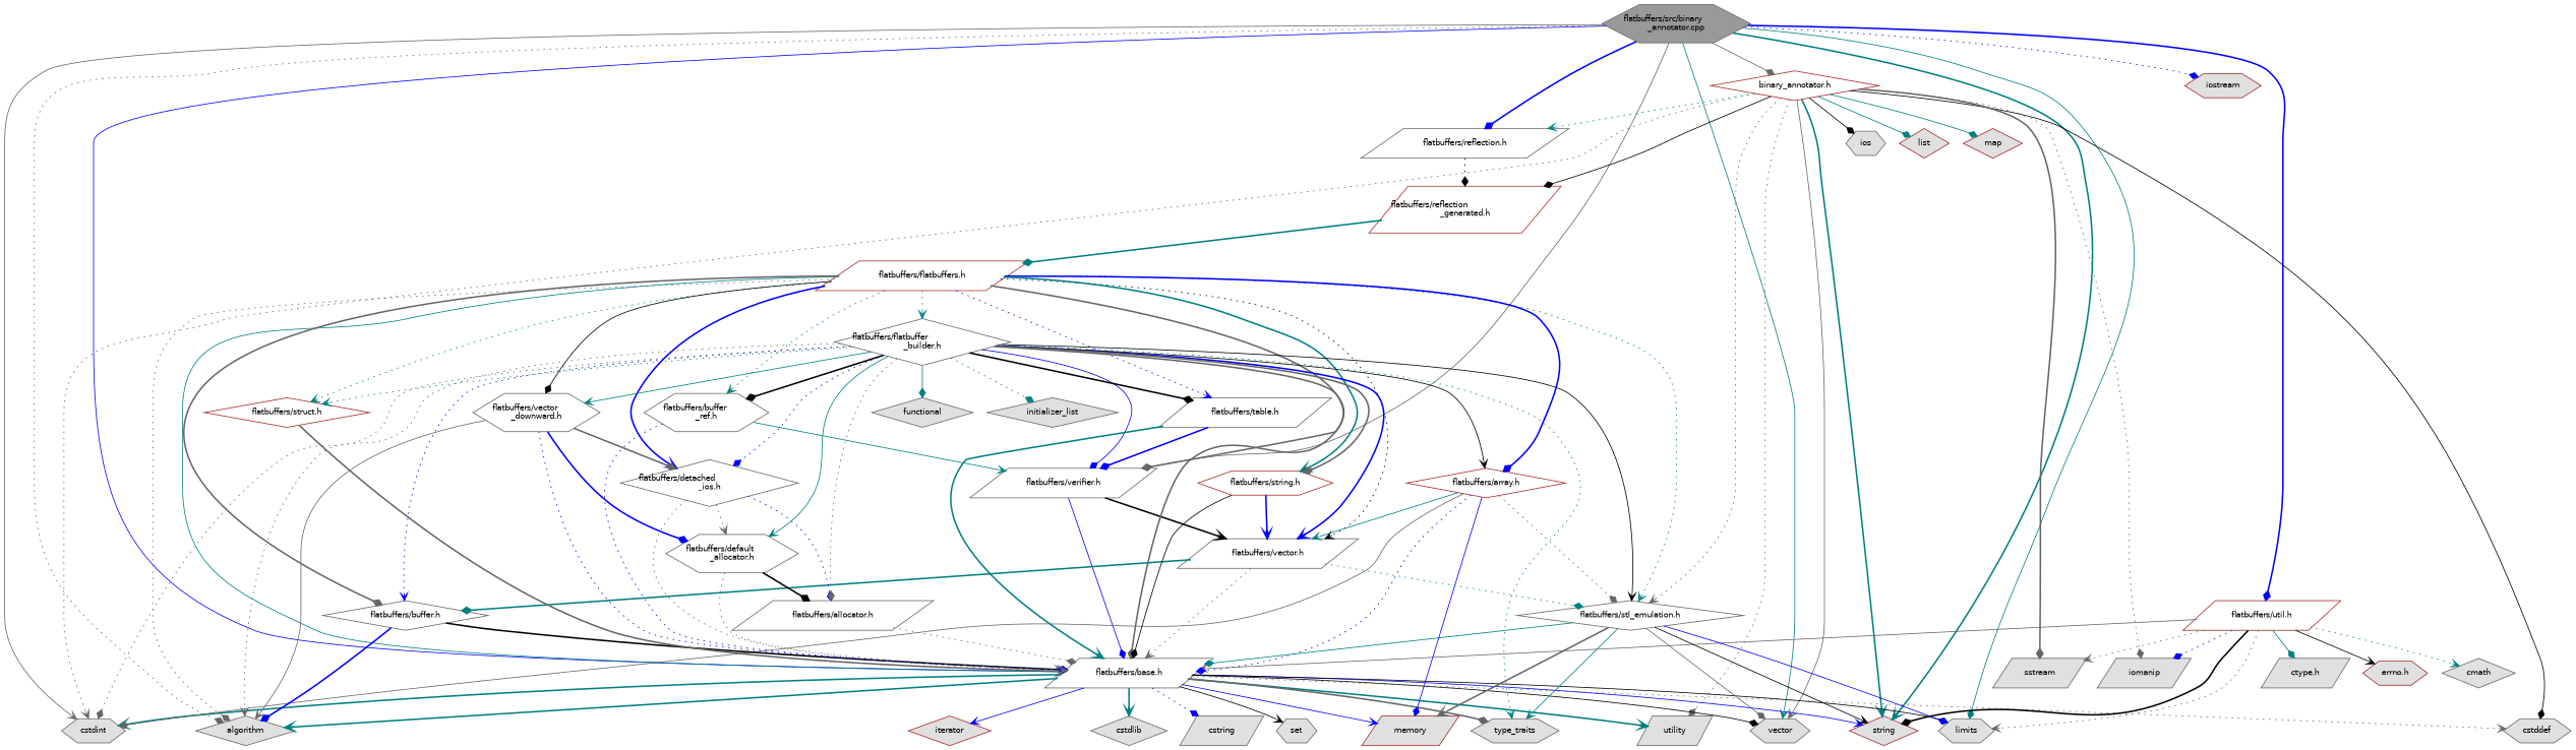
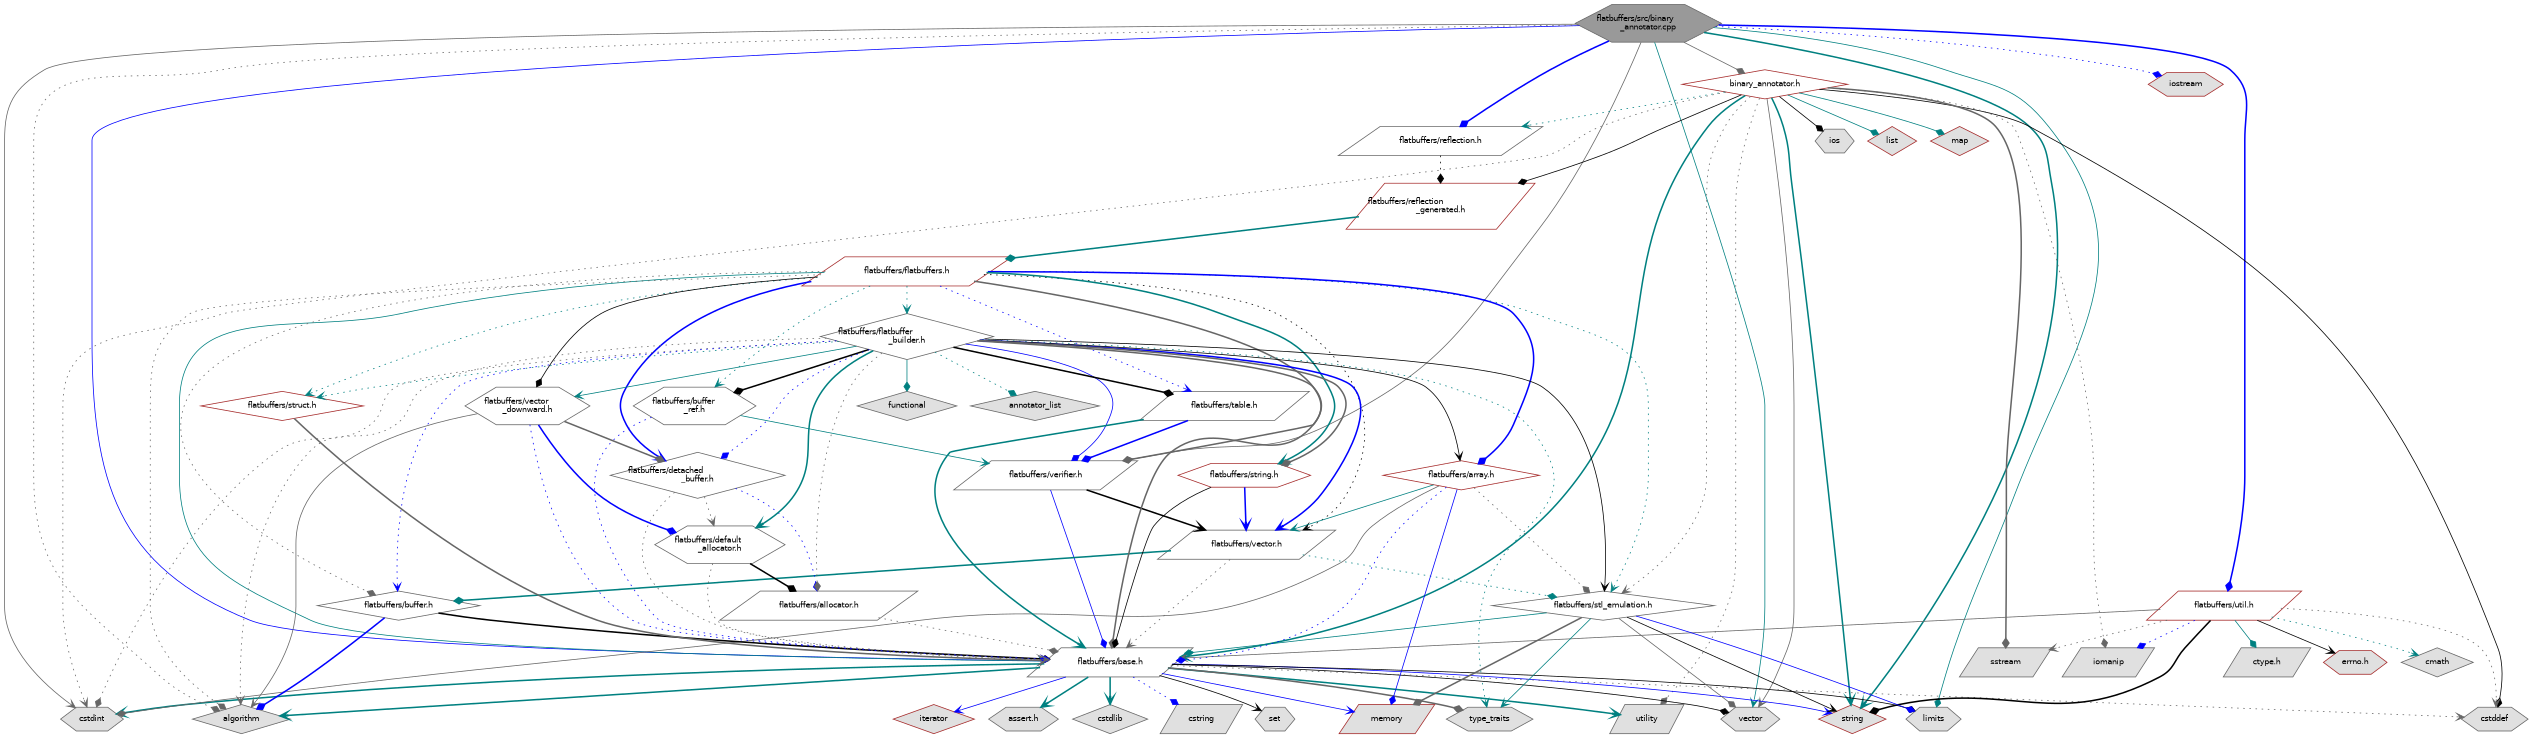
  digraph {
    node [color=gray40 fillcolor="#E0E0E0" fontname=Helvetica fontsize=10 shape=diamond style=filled]
    edge [arrowhead=diamond color=gray40 fontname=Helvetica fontsize=10 labelfontname=Helvetica labelfontsize=10 style=solid]
    n1 [fillcolor=grey60 fontcolor=black height=0.2 label="flatbuffers/src/binary\l_annotator.cpp" shape=hexagon width=0.4]
    n2 [color=brown fillcolor=white height=0.2 label="binary_annotator.h" width=0.4]
    n3 [height=0.2 label=cstdint shape=hexagon width=0.4]
    n4 [color=brown height=0.2 label=string width=0.4]
    n5 [height=0.2 label=vector shape=hexagon width=0.4]
    n6 [fillcolor=white height=0.2 label="flatbuffers/base.h" shape=parallelogram width=0.4]
    n7 [height=0.2 label=algorithm width=0.4]
    n8 [height=0.2 label=limits shape=hexagon width=0.4]
    n9 [fillcolor=white height=0.2 label="flatbuffers/reflection.h" shape=parallelogram width=0.4]
    n10 [fillcolor=white height=0.2 label="flatbuffers/verifier.h" shape=parallelogram width=0.4]
    n11 [color=brown height=0.2 label=iostream shape=hexagon width=0.4]
    n12 [color=brown fillcolor=white height=0.2 label="flatbuffers/util.h" shape=parallelogram width=0.4]
    n13 [height=0.2 label=cstddef shape=hexagon width=0.4]
    n14 [height=0.2 label=iomanip shape=parallelogram width=0.4]
    n15 [height=0.2 label=ios shape=hexagon width=0.4]
    n16 [color=brown height=0.2 label=list width=0.4]
    n17 [color=brown height=0.2 label=map width=0.4]
    n18 [height=0.2 label=sstream shape=parallelogram width=0.4]
    n19 [height=0.2 label=utility shape=parallelogram width=0.4]
    n20 [color=brown fillcolor=white height=0.2 label="flatbuffers/reflection\l_generated.h" shape=parallelogram width=0.4]
    n21 [fillcolor=white height=0.2 label="flatbuffers/stl_emulation.h" width=0.4]
+   n22 [height=0.2 label="assert.h" shape=hexagon width=0.4]
    n23 [height=0.2 label=cstdlib width=0.4]
    n24 [height=0.2 label=cstring shape=parallelogram width=0.4]
    n25 [height=0.2 label=type_traits shape=hexagon width=0.4]
    n26 [height=0.2 label=set shape=hexagon width=0.4]
    n27 [color=brown height=0.2 label=iterator width=0.4]
    n28 [color=brown height=0.2 label=memory shape=parallelogram width=0.4]
    n29 [fillcolor=white height=0.2 label="flatbuffers/vector.h" shape=parallelogram width=0.4]
    n30 [height=0.2 label="ctype.h" shape=parallelogram width=0.4]
    n31 [color=brown height=0.2 label="errno.h" shape=hexagon width=0.4]
    n32 [height=0.2 label=cmath width=0.4]
    n33 [color=brown fillcolor=white height=0.2 label="flatbuffers/flatbuffers.h" shape=parallelogram width=0.4]
    n34 [color=brown fillcolor=white height=0.2 label="flatbuffers/array.h" width=0.4]
    n35 [fillcolor=white height=0.2 label="flatbuffers/buffer.h" width=0.4]
    n36 [fillcolor=white height=0.2 label="flatbuffers/buffer\l_ref.h" shape=hexagon width=0.4]
-   n37 [fillcolor=white height=0.2 label="flatbuffers/detached\l_ios.h" width=0.4]
+   n37 [fillcolor=white height=0.2 label="flatbuffers/detached\l_buffer.h" width=0.4]
    n38 [fillcolor=white height=0.2 label="flatbuffers/flatbuffer\l_builder.h" width=0.4]
    n39 [color=brown fillcolor=white height=0.2 label="flatbuffers/string.h" shape=hexagon width=0.4]
    n40 [color=brown fillcolor=white height=0.2 label="flatbuffers/struct.h" width=0.4]
    n41 [fillcolor=white height=0.2 label="flatbuffers/table.h" shape=parallelogram width=0.4]
    n42 [fillcolor=white height=0.2 label="flatbuffers/vector\l_downward.h" shape=hexagon width=0.4]
    n43 [fillcolor=white height=0.2 label="flatbuffers/allocator.h" shape=parallelogram width=0.4]
    n44 [fillcolor=white height=0.2 label="flatbuffers/default\l_allocator.h" shape=hexagon width=0.4]
    n45 [height=0.2 label=functional width=0.4]
-   n46 [height=0.2 label=initializer_list width=0.4]
+   n46 [height=0.2 label=annotator_list width=0.4]
    n1 -> n2
    n1 -> n3 [arrowhead=vee]
    n1 -> n4 [arrowhead=vee color=teal style=bold]
    n1 -> n5 [arrowhead=vee color=teal]
    n1 -> n6 [arrowhead=vee color=blue]
    n1 -> n7 [style=dotted]
    n1 -> n8 [color=teal]
    n1 -> n9 [color=blue style=bold]
    n1 -> n10
    n1 -> n11 [color=blue style=dotted]
    n1 -> n12 [color=blue style=bold]
    n2 -> n3 [arrowhead=vee style=dotted]
    n2 -> n4 [arrowhead=vee color=teal style=bold]
    n2 -> n5 [arrowhead=vee]
+   n2 -> n6 [arrowhead=vee color=teal style=bold]
    n2 -> n9 [arrowhead=vee color=teal style=dotted]
    n2 -> n13 [color=black]
    n2 -> n14 [style=dotted]
    n2 -> n15 [color=black]
    n2 -> n16 [color=teal]
    n2 -> n17 [color=teal]
    n2 -> n18 [style=bold]
    n2 -> n19 [style=dotted]
    n2 -> n20 [color=black]
    n2 -> n21 [arrowhead=vee style=dotted]
    n6 -> n3 [arrowhead=vee color=teal style=bold]
    n6 -> n4 [arrowhead=vee color=blue]
    n6 -> n5 [color=black]
    n6 -> n7 [arrowhead=vee color=teal style=bold]
    n6 -> n8 [color=black]
    n6 -> n13 [arrowhead=vee style=dotted]
    n6 -> n19 [arrowhead=vee color=teal style=bold]
+   n6 -> n22 [arrowhead=vee color=teal style=bold]
    n6 -> n23 [arrowhead=vee color=teal style=bold]
    n6 -> n24 [color=blue style=dotted]
    n6 -> n25 [style=bold]
    n6 -> n26 [arrowhead=vee color=black]
    n6 -> n27 [arrowhead=vee color=blue]
    n6 -> n28 [arrowhead=vee color=blue]
    n9 -> n20 [color=black style=dotted]
    n10 -> n6 [color=blue]
    n10 -> n29 [arrowhead=vee color=black style=bold]
    n12 -> n4 [color=black style=bold]
    n12 -> n6 [arrowhead=vee]
-   n12 -> n8 [arrowhead=vee style=dotted]
+   n12 -> n13 [arrowhead=vee style=dotted]
    n12 -> n14 [color=blue style=dotted]
    n12 -> n18 [arrowhead=vee style=dotted]
    n12 -> n30 [color=teal]
    n12 -> n31 [arrowhead=vee color=black]
    n12 -> n32 [arrowhead=vee color=teal style=dotted]
    n20 -> n33 [color=teal style=bold]
    n21 -> n4 [arrowhead=vee color=black]
    n21 -> n5
    n21 -> n6 [color=teal]
    n21 -> n8 [color=blue]
    n21 -> n25 [arrowhead=vee color=teal]
-   n21 -> n28 [arrowhead=vee style=bold]
+   n21 -> n28 [style=bold]
    n29 -> n6 [arrowhead=vee style=dotted]
    n29 -> n21 [color=teal style=dotted]
    n29 -> n35 [color=teal style=bold]
    n33 -> n6 [arrowhead=vee color=teal]
    n33 -> n7 [style=dotted]
    n33 -> n10 [style=bold]
    n33 -> n21 [arrowhead=vee color=teal style=dotted]
    n33 -> n29 [arrowhead=vee color=black style=dotted]
    n33 -> n34 [color=blue style=bold]
-   n33 -> n35 [style=bold]
+   n33 -> n35 [style=dotted]
    n33 -> n36 [arrowhead=vee color=teal style=dotted]
    n33 -> n37 [arrowhead=vee color=blue style=bold]
    n33 -> n38 [arrowhead=vee color=teal style=dotted]
    n33 -> n39 [arrowhead=vee color=teal style=bold]
    n33 -> n40 [arrowhead=vee color=teal style=dotted]
    n33 -> n41 [arrowhead=vee color=blue style=dotted]
    n33 -> n42 [color=black]
    n34 -> n3
    n34 -> n6 [color=blue style=dotted]
    n34 -> n21 [style=dotted]
    n34 -> n28 [color=blue]
    n34 -> n29 [arrowhead=vee color=teal]
    n35 -> n6 [color=black style=bold]
    n35 -> n7 [color=blue style=bold]
    n36 -> n6 [arrowhead=vee color=blue style=dotted]
    n36 -> n10 [arrowhead=vee color=teal]
    n37 -> n6 [arrowhead=vee style=dotted]
    n37 -> n43 [color=blue style=dotted]
    n37 -> n44 [arrowhead=vee style=dotted]
    n38 -> n3 [style=dotted]
    n38 -> n6 [style=bold]
    n38 -> n7 [arrowhead=vee style=dotted]
    n38 -> n10 [color=blue]
    n38 -> n21 [arrowhead=vee color=black]
    n38 -> n25 [arrowhead=vee color=teal style=dotted]
    n38 -> n29 [arrowhead=vee color=blue style=bold]
    n38 -> n34 [arrowhead=vee color=black]
    n38 -> n35 [arrowhead=vee color=blue style=dotted]
    n38 -> n36 [color=black style=bold]
    n38 -> n37 [color=blue style=dotted]
    n38 -> n39 [style=bold]
    n38 -> n40 [arrowhead=vee color=teal style=dotted]
    n38 -> n41 [color=black style=bold]
    n38 -> n42 [arrowhead=vee color=teal]
    n38 -> n43 [style=dotted]
-   n38 -> n44 [arrowhead=vee color=teal]
+   n38 -> n44 [arrowhead=vee color=teal style=bold]
    n38 -> n45 [color=teal]
    n38 -> n46 [color=teal style=dotted]
    n39 -> n6 [color=black]
    n39 -> n29 [arrowhead=vee color=blue style=bold]
    n40 -> n6 [arrowhead=vee style=bold]
    n41 -> n6 [arrowhead=vee color=teal style=bold]
    n41 -> n10 [color=blue style=bold]
    n42 -> n6 [color=blue style=dotted]
    n42 -> n7 [arrowhead=vee]
    n42 -> n37 [style=bold]
    n42 -> n44 [color=blue style=bold]
    n43 -> n6 [style=dotted]
    n44 -> n6 [arrowhead=vee style=dotted]
    n44 -> n43 [color=black style=bold]
  }
